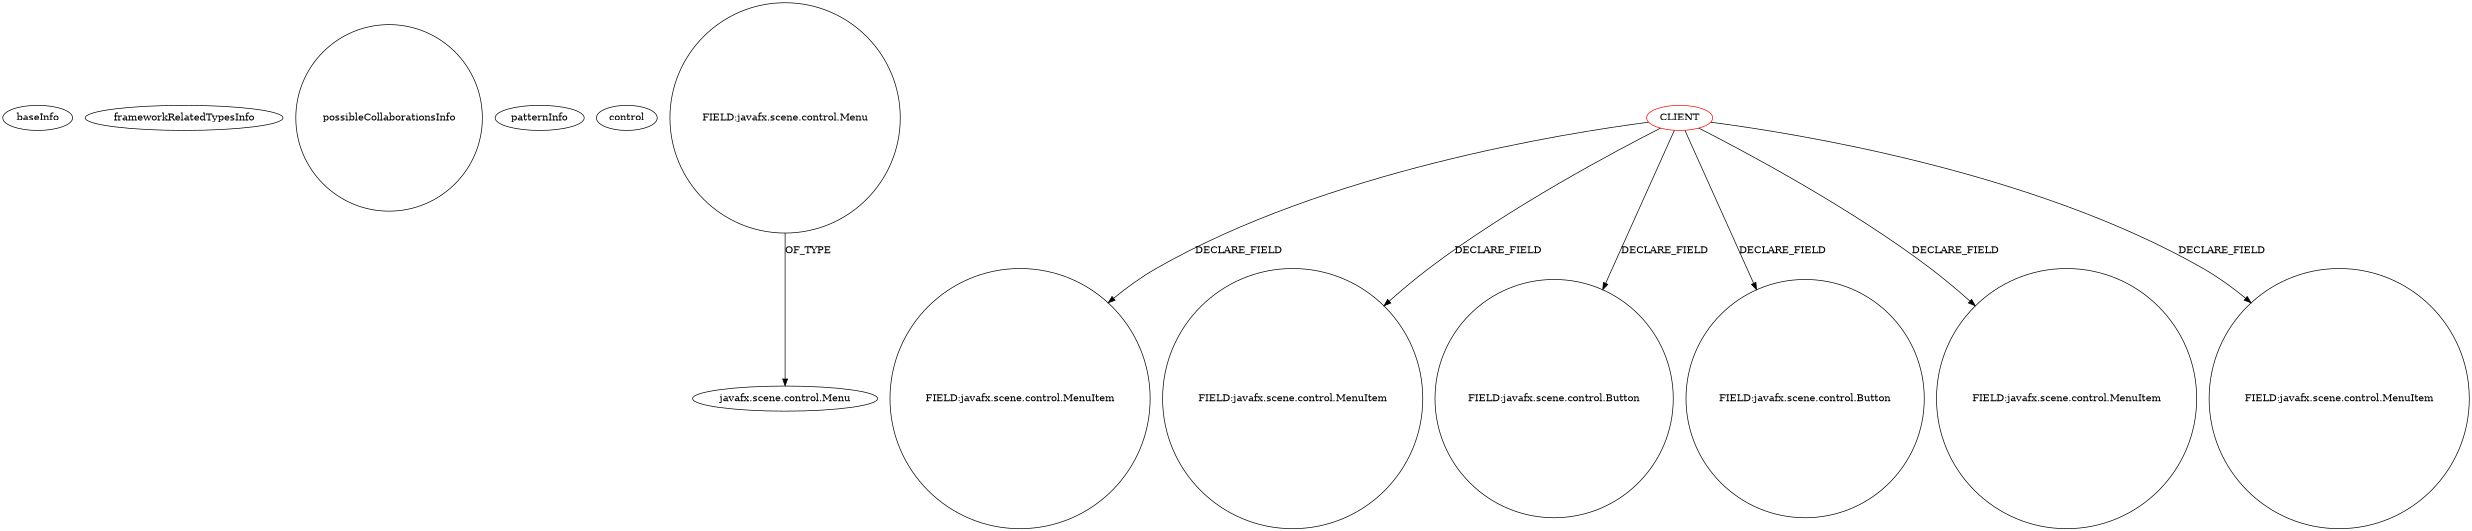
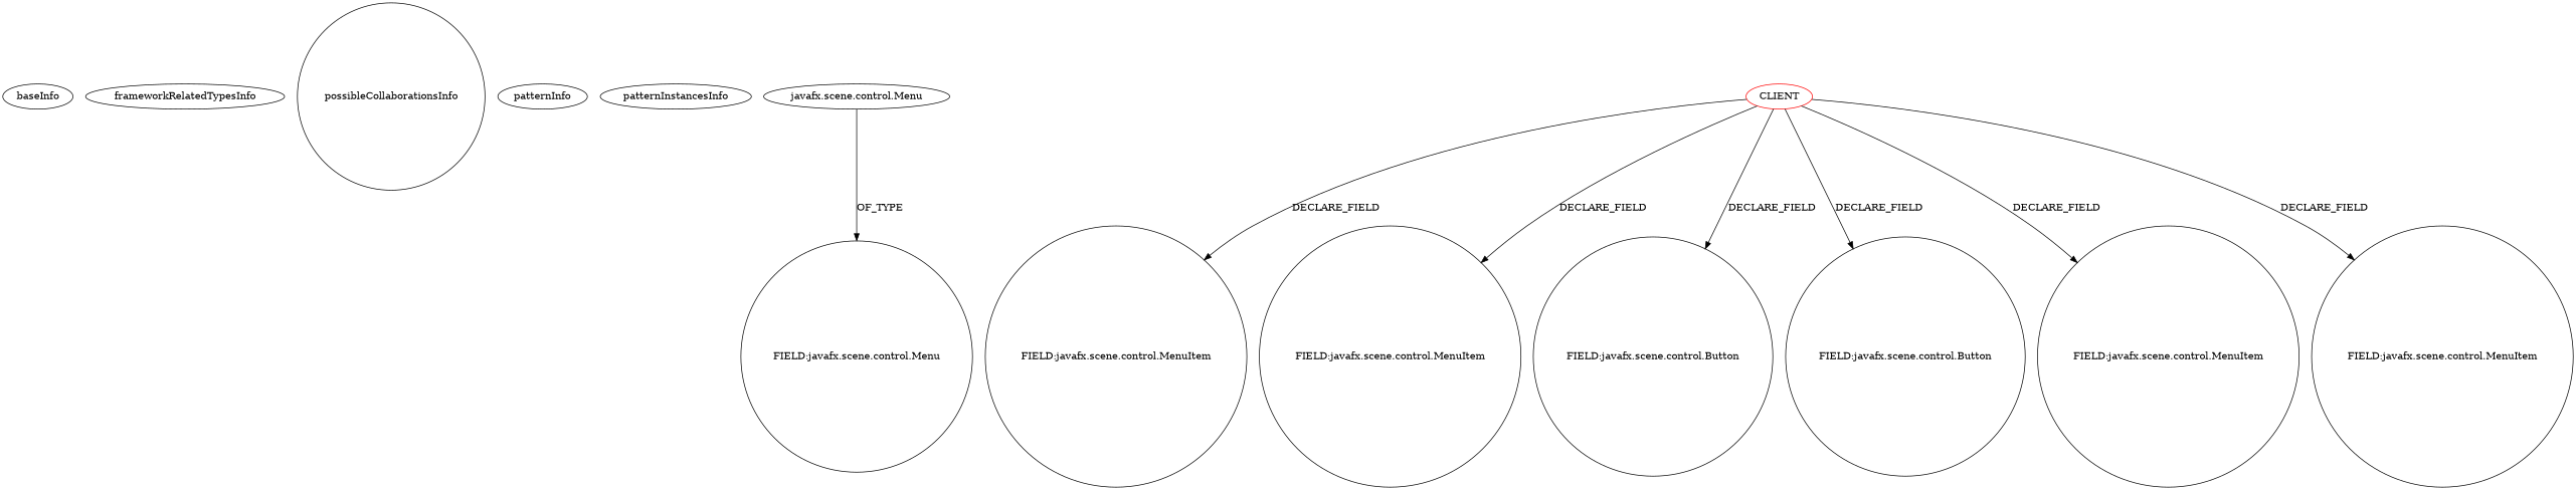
  digraph {
    node [shape=circle isFrameworkType=false vertexType=FIELD_DECLARATION]
    baseInfo [category=pattern graphId=2167 isAnonymous=false possibleRelation=false shape="" isFrameworkType="" vertexType=""]
    frameworkRelatedTypesInfo [shape="" isFrameworkType="" vertexType=""]
    possibleCollaborationsInfo [isFrameworkType="" vertexType=""]
    patternInfo [frequency=3.0 patternRootClient=0 shape="" isFrameworkType="" vertexType=""]
-   patternInstancesInfo [0="zvakanaka-bitbit~/zvakanaka-bitbit/bitbit-master/src/bitbit/BitBit.java~BitBit~4923" 1="tarchan-ClipFX~/tarchan-ClipFX/ClipFX-master/src/com/mac/tarchan/clipfx/ClipFXController.java~ClipFXController~4467" 2="bjornbil-reservatie~/bjornbil-reservatie/reservatie-master/ReservatieKommaFinal/src/be/khleuven/bjornbillen/controller/MainController.java~MainController~2178" label=control shape="" isFrameworkType="" vertexType=""]
+   patternInstancesInfo [0="zvakanaka-bitbit~/zvakanaka-bitbit/bitbit-master/src/bitbit/BitBit.java~BitBit~4923" 1="tarchan-ClipFX~/tarchan-ClipFX/ClipFX-master/src/com/mac/tarchan/clipfx/ClipFXController.java~ClipFXController~4467" 2="bjornbil-reservatie~/bjornbil-reservatie/reservatie-master/ReservatieKommaFinal/src/be/khleuven/bjornbillen/controller/MainController.java~MainController~2178" shape="" isFrameworkType="" vertexType=""]
    n6 [label="javafx.scene.control.Menu" vertexType=FRAMEWORK_CLASS_TYPE shape=""]
    n7 [label="FIELD:javafx.scene.control.Menu"]
    n8 [color=red label=CLIENT vertexType=ROOT_CLIENT_CLASS_DECLARATION shape=""]
    n9 [label="FIELD:javafx.scene.control.MenuItem"]
    n10 [label="FIELD:javafx.scene.control.MenuItem"]
    n11 [label="FIELD:javafx.scene.control.Button"]
    n12 [label="FIELD:javafx.scene.control.Button"]
    n13 [label="FIELD:javafx.scene.control.MenuItem"]
    n14 [label="FIELD:javafx.scene.control.MenuItem"]
-   n7 -> n6 [label=OF_TYPE]
+   n6 -> n7 [label=OF_TYPE]
    n8 -> n9 [label=DECLARE_FIELD]
    n8 -> n10 [label=DECLARE_FIELD]
    n8 -> n11 [label=DECLARE_FIELD]
    n8 -> n12 [label=DECLARE_FIELD]
    n8 -> n13 [label=DECLARE_FIELD]
    n8 -> n14 [label=DECLARE_FIELD]
  }
